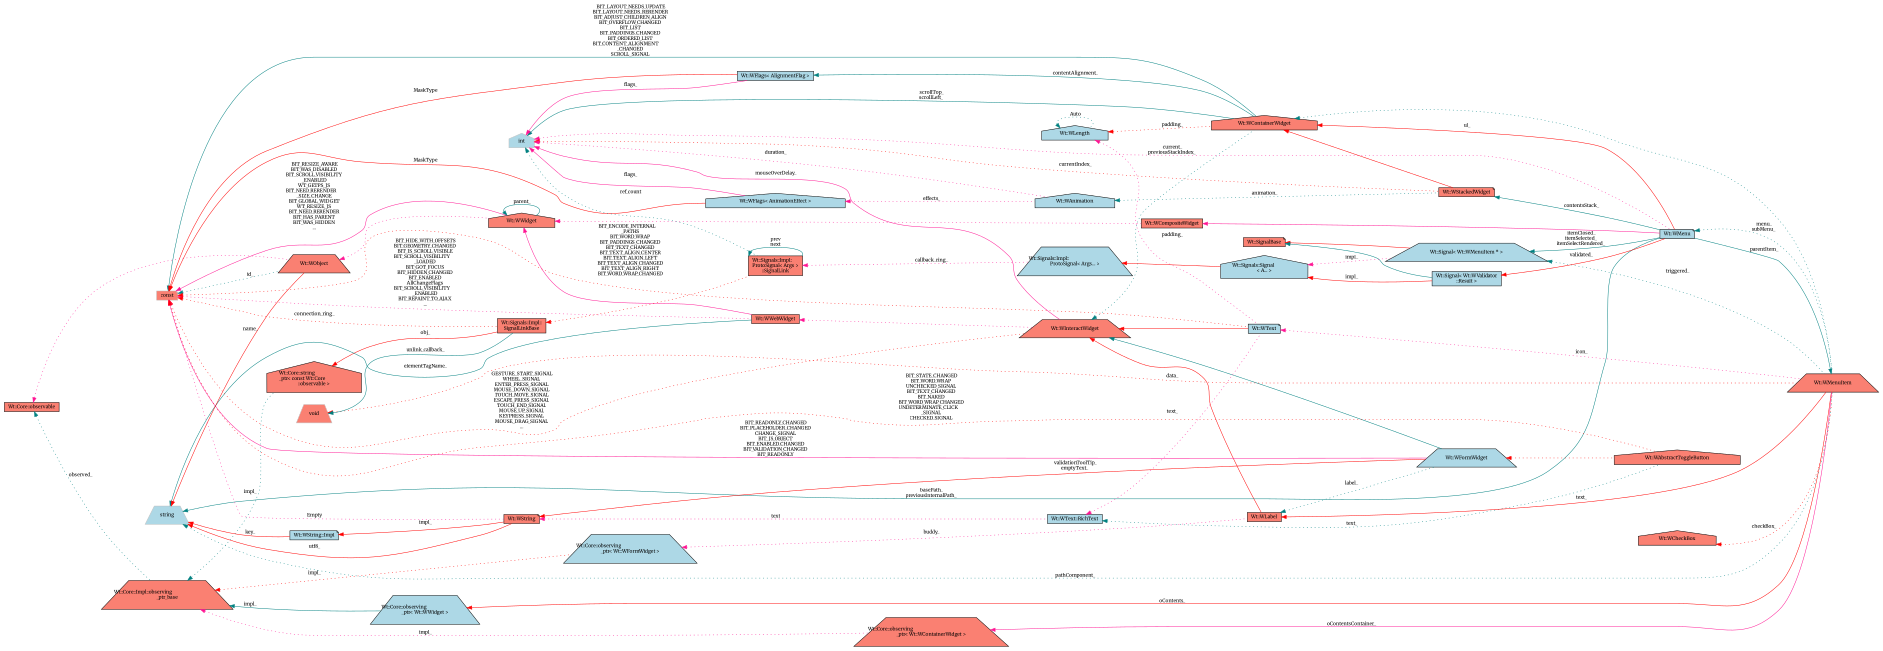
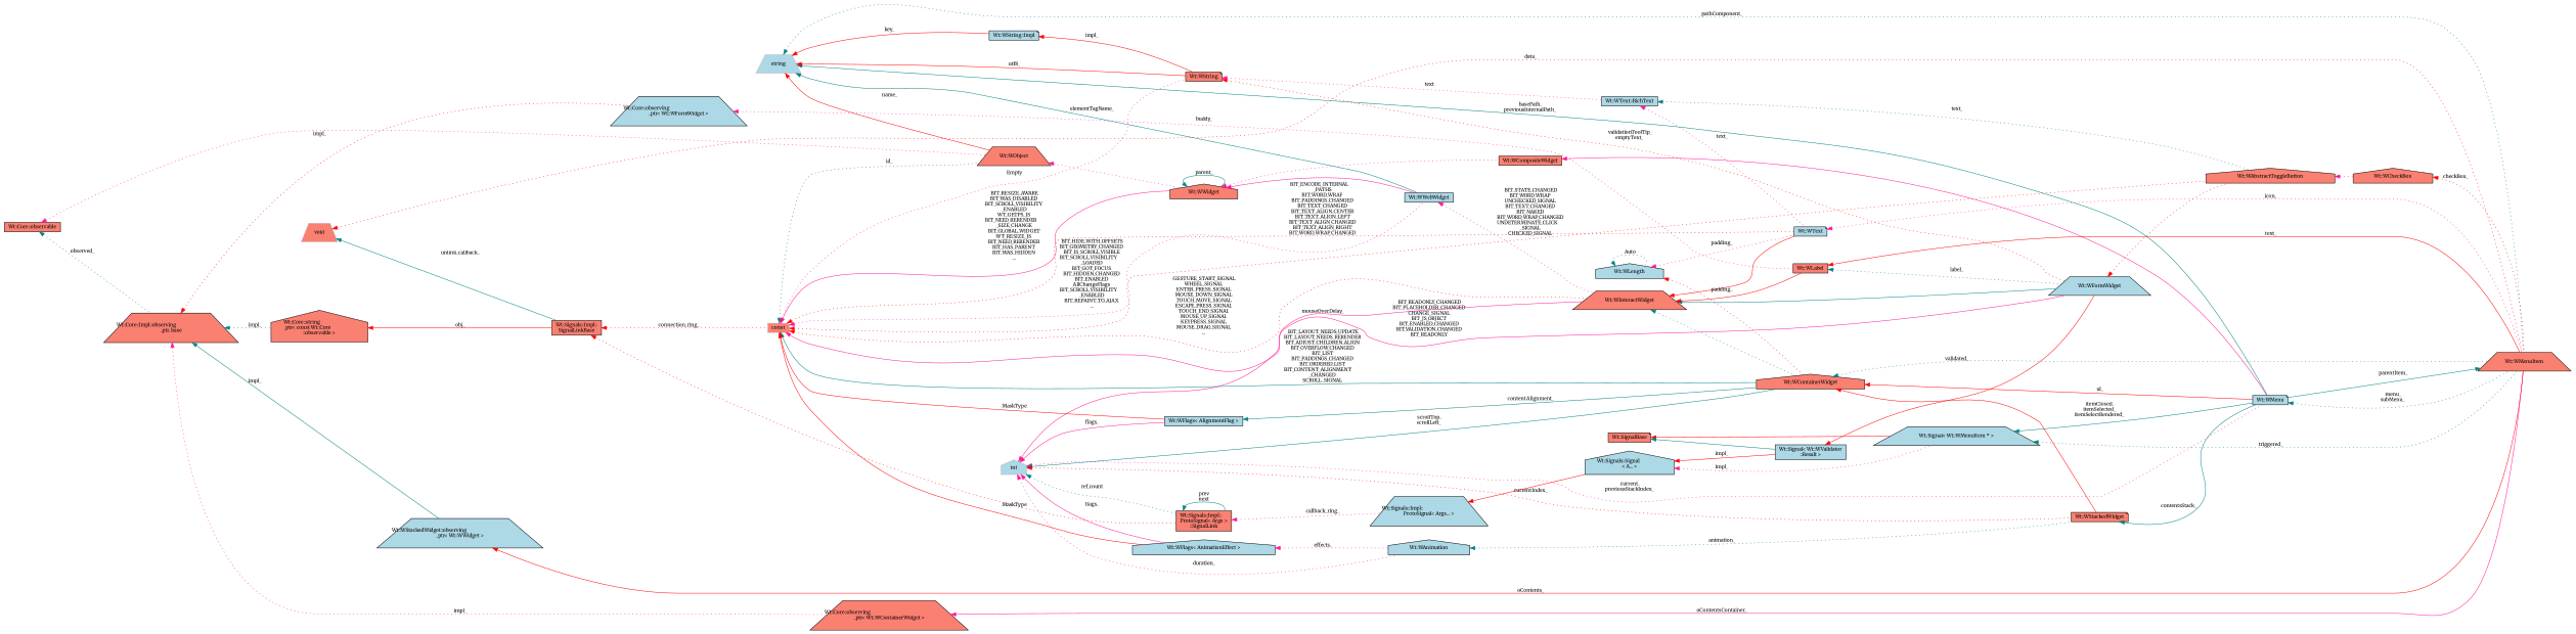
  digraph {
    fontname=Merriweather
    rankdir=LR
    node [color=black fillcolor=salmon fontname=Merriweather fontsize=10 shape=trapezium style=filled]
    edge [color=red dir=back fontname=Merriweather fontsize=10 labelfontname=Helvetica labelfontsize=10 style=dotted]
    n1 [fillcolor=lightblue fontcolor=black height=0.2 label="Wt::WMenu" shape=note width=0.4]
    n2 [height=0.2 label="Wt::WMenuItem" width=0.4]
    n3 [height=0.2 label="Wt::WCompositeWidget" shape=box width=0.4]
    n4 [height=0.2 label="Wt::WWidget" shape=house width=0.4]
-   n5 [height=0.2 label="Wt::WWebWidget" shape=box width=0.4]
+   n5 [fillcolor=lightblue height=0.2 label="Wt::WWebWidget" shape=box width=0.4]
    n6 [height=0.2 label="Wt::WInteractWidget" width=0.4]
    n7 [height=0.2 label="Wt::WObject" width=0.4]
    n8 [height=0.2 label="Wt::Core::observable" shape=box width=0.4]
    n9 [height=0.2 label="Wt::Core::Impl::observing\l_ptr_base" width=0.4]
    n10 [height=0.2 label="Wt::Core::string\l_ptr\< const Wt::Core\l::observable \>" shape=house width=0.4]
    n11 [fillcolor=lightblue height=0.2 label="Wt::Core::observing\l_ptr\< Wt::WFormWidget \>" width=0.4]
-   n12 [fillcolor=lightblue height=0.2 label="Wt::Core::observing\l_ptr\< Wt::WWidget \>" width=0.4]
+   n12 [fillcolor=lightblue height=0.2 label="Wt::WStackedWidget::observing\l_ptr\< Wt::WWidget \>" width=0.4]
    n13 [height=0.2 label="Wt::Core::observing\l_ptr\< Wt::WContainerWidget \>" width=0.4]
    n14 [color=grey75 fillcolor=lightblue height=0.2 label=string width=0.4]
    n15 [height=0.2 label="Wt::WString" shape=note width=0.4]
    n16 [fillcolor=lightblue height=0.2 label="Wt::WString::Impl" shape=note width=0.4]
    n17 [fillcolor=lightblue height=0.2 label="Wt::WFormWidget" width=0.4]
    n18 [fillcolor=lightblue height=0.2 label="Wt::WText::RichText" shape=box width=0.4]
    n19 [color=grey75 height=0.2 label=const shape=note width=0.4]
    n20 [height=0.2 label="Wt::WContainerWidget" shape=house width=0.4]
    n21 [fillcolor=lightblue height=0.2 label="Wt::WFlags\< AlignmentFlag \>" shape=box width=0.4]
    n22 [height=0.2 label="Wt::Signals::Impl::\lSignalLinkBase" shape=box width=0.4]
    n23 [fillcolor=lightblue height=0.2 label="Wt::WText" shape=note width=0.4]
    n24 [height=0.2 label="Wt::WAbstractToggleButton" shape=house width=0.4]
    n25 [fillcolor=lightblue height=0.2 label="Wt::WFlags\< AnimationEffect \>" shape=house width=0.4]
    n26 [height=0.2 label="Wt::WStackedWidget" shape=note width=0.4]
    n27 [height=0.2 label="Wt::WLabel" shape=box width=0.4]
    n28 [height=0.2 label="Wt::Signals::Impl::\lProtoSignal\< Args \>\l::SignalLink" shape=box width=0.4]
    n29 [height=0.2 label="Wt::WCheckBox" shape=house width=0.4]
    n30 [fillcolor=lightblue height=0.2 label="Wt::WAnimation" shape=house width=0.4]
    n31 [color=grey75 fillcolor=lightblue height=0.2 label=int shape=house width=0.4]
    n32 [fillcolor=lightblue height=0.2 label="Wt::Signals::Impl::\lProtoSignal\< Args... \>" width=0.4]
    n33 [fillcolor=lightblue height=0.2 label="Wt::WLength" shape=house width=0.4]
    n34 [fillcolor=lightblue height=0.2 label="Wt::Signal\< Wt::WMenuItem * \>" width=0.4]
    n35 [height=0.2 label="Wt::SignalBase" shape=note width=0.4]
    n36 [fillcolor=lightblue height=0.2 label="Wt::Signal\< Wt::WValidator\l::Result \>" shape=box width=0.4]
    n37 [fillcolor=lightblue height=0.2 label="Wt::Signals::Signal\l\< A... \>" shape=house width=0.4]
    n38 [color=grey75 height=0.2 label=void width=0.4]
    n1 -> n2 [color=teal label=" menu_\nsubMenu_"]
    n2 -> n1 [color=teal label=" parentItem_" style=solid]
    n3 -> n1 [color=deeppink style=solid]
    n4 -> n3 [color=deeppink]
    n4 -> n4 [color=teal label=" parent_" style=solid]
    n4 -> n5 [color=deeppink style=solid]
    n5 -> n6 [color=deeppink]
    n6 -> n17 [color=teal style=solid]
    n6 -> n20 [color=teal]
    n6 -> n23 [style=solid]
    n6 -> n27 [style=solid]
    n7 -> n4 [color=deeppink]
    n8 -> n7 [color=deeppink]
    n8 -> n9 [color=teal label=" observed_"]
    n9 -> n10 [color=teal label=" impl_"]
    n9 -> n11 [label=" impl_"]
    n9 -> n12 [color=teal label=" impl_" style=solid]
    n9 -> n13 [color=deeppink label=" impl_"]
    n10 -> n22 [label=" obj_" style=solid]
    n11 -> n27 [color=deeppink label=" buddy_"]
    n12 -> n2 [label=" oContents_" style=solid]
    n13 -> n2 [color=deeppink label=" oContentsContainer_" style=solid]
    n14 -> n1 [color=teal label=" basePath_\npreviousInternalPath_" style=solid]
    n14 -> n2 [color=teal label=" pathComponent_"]
    n14 -> n5 [color=teal label=" elementTagName_" style=solid]
    n14 -> n7 [label=" name_" style=solid]
    n14 -> n15 [label=" utf8_" style=solid]
    n14 -> n16 [label=" key_" style=solid]
-   n15 -> n17 [label=" validationToolTip_\nemptyText_" style=solid]
+   n15 -> n17 [label=" validationToolTip_\nemptyText_"]
    n15 -> n18 [color=deeppink label=" text"]
    n16 -> n15 [label=" impl_" style=solid]
    n17 -> n24
    n18 -> n23 [color=deeppink label=" text_"]
    n18 -> n24 [color=teal label=" text_"]
    n19 -> n4 [color=deeppink label=" BIT_RESIZE_AWARE\nBIT_WAS_DISABLED\nBIT_SCROLL_VISIBILITY\l_ENABLED\nWT_GETPS_JS\nBIT_NEED_RERENDER\l_SIZE_CHANGE\nBIT_GLOBAL_WIDGET\nWT_RESIZE_JS\nBIT_NEED_RERENDER\nBIT_HAS_PARENT\nBIT_WAS_HIDDEN\n..." style=solid]
    n19 -> n5 [color=deeppink label=" BIT_HIDE_WITH_OFFSETS\nBIT_GEOMETRY_CHANGED\nBIT_IS_SCROLL_VISIBLE\nBIT_SCROLL_VISIBILITY\l_LOADED\nBIT_GOT_FOCUS\nBIT_HIDDEN_CHANGED\nBIT_ENABLED\nAllChangeFlags\nBIT_SCROLL_VISIBILITY\l_ENABLED\nBIT_REPAINT_TO_AJAX\n..."]
    n19 -> n6 [label=" GESTURE_START_SIGNAL\nWHEEL_SIGNAL\nENTER_PRESS_SIGNAL\nMOUSE_DOWN_SIGNAL\nTOUCH_MOVE_SIGNAL\nESCAPE_PRESS_SIGNAL\nTOUCH_END_SIGNAL\nMOUSE_UP_SIGNAL\nKEYPRESS_SIGNAL\nMOUSE_DRAG_SIGNAL\n..."]
    n19 -> n7 [color=teal label=" id_"]
    n19 -> n15 [color=deeppink label=" Empty"]
    n19 -> n17 [color=deeppink label=" BIT_READONLY_CHANGED\nBIT_PLACEHOLDER_CHANGED\nCHANGE_SIGNAL\nBIT_JS_OBJECT\nBIT_ENABLED_CHANGED\nBIT_VALIDATION_CHANGED\nBIT_READONLY" style=solid]
    n19 -> n20 [color=teal label=" BIT_LAYOUT_NEEDS_UPDATE\nBIT_LAYOUT_NEEDS_RERENDER\nBIT_ADJUST_CHILDREN_ALIGN\nBIT_OVERFLOW_CHANGED\nBIT_LIST\nBIT_PADDINGS_CHANGED\nBIT_ORDERED_LIST\nBIT_CONTENT_ALIGNMENT\l_CHANGED\nSCROLL_SIGNAL" style=solid]
    n19 -> n21 [label=" MaskType" style=solid]
-   n19 -> n22 [label=" connection_ring_"]
+   n22 -> n19 [label=" connection_ring_"]
    n19 -> n23 [label=" BIT_ENCODE_INTERNAL\l_PATHS\nBIT_WORD_WRAP\nBIT_PADDINGS_CHANGED\nBIT_TEXT_CHANGED\nBIT_TEXT_ALIGN_CENTER\nBIT_TEXT_ALIGN_LEFT\nBIT_TEXT_ALIGN_CHANGED\nBIT_TEXT_ALIGN_RIGHT\nBIT_WORD_WRAP_CHANGED"]
    n19 -> n24 [label=" BIT_STATE_CHANGED\nBIT_WORD_WRAP\nUNCHECKED_SIGNAL\nBIT_TEXT_CHANGED\nBIT_NAKED\nBIT_WORD_WRAP_CHANGED\nUNDETERMINATE_CLICK\l_SIGNAL\nCHECKED_SIGNAL"]
    n19 -> n25 [label=" MaskType" style=solid]
    n20 -> n1 [label=" ul_" style=solid]
    n20 -> n2 [color=teal]
    n20 -> n26 [style=solid]
    n21 -> n20 [color=teal label=" contentAlignment_" style=solid]
    n22 -> n28
    n23 -> n2 [color=deeppink label=" icon_"]
+   n24 -> n29 [color=deeppink]
    n25 -> n30 [color=deeppink label=" effects_"]
    n26 -> n1 [color=teal label=" contentsStack_" style=solid]
    n27 -> n2 [label=" text_" style=solid]
    n27 -> n17 [color=teal label=" label_"]
    n28 -> n28 [color=teal label=" prev\nnext" style=solid]
    n28 -> n32 [color=deeppink label=" callback_ring_"]
    n29 -> n2 [label=" checkBox_"]
    n30 -> n26 [color=teal label=" animation_"]
    n31 -> n1 [color=deeppink label=" current_\npreviousStackIndex_"]
    n31 -> n6 [color=deeppink label=" mouseOverDelay_" style=solid]
    n31 -> n20 [color=teal label=" scrollTop_\nscrollLeft_" style=solid]
    n31 -> n21 [color=deeppink label=" flags_" style=solid]
    n31 -> n25 [color=deeppink label=" flags_" style=solid]
    n31 -> n26 [label=" currentIndex_"]
    n31 -> n28 [color=teal label=" ref_count"]
    n31 -> n30 [color=deeppink label=" duration_"]
    n32 -> n37 [style=solid]
    n33 -> n20 [label=" padding_"]
    n33 -> n23 [color=deeppink label=" padding_"]
    n33 -> n33 [color=teal label=" Auto"]
    n34 -> n1 [color=teal label=" itemClosed_\nitemSelected_\nitemSelectRendered_" style=solid]
    n34 -> n2 [color=teal label=" triggered_"]
    n35 -> n34 [style=solid]
    n35 -> n36 [color=teal style=solid]
-   n36 -> n1 [label=" validated_" style=solid]
+   n36 -> n17 [label=" validated_" style=solid]
    n37 -> n34 [color=deeppink label=" impl_"]
    n37 -> n36 [label=" impl_" style=solid]
    n38 -> n2 [label=" data_"]
    n38 -> n22 [color=teal label=" unlink_callback_" style=solid]
  }
